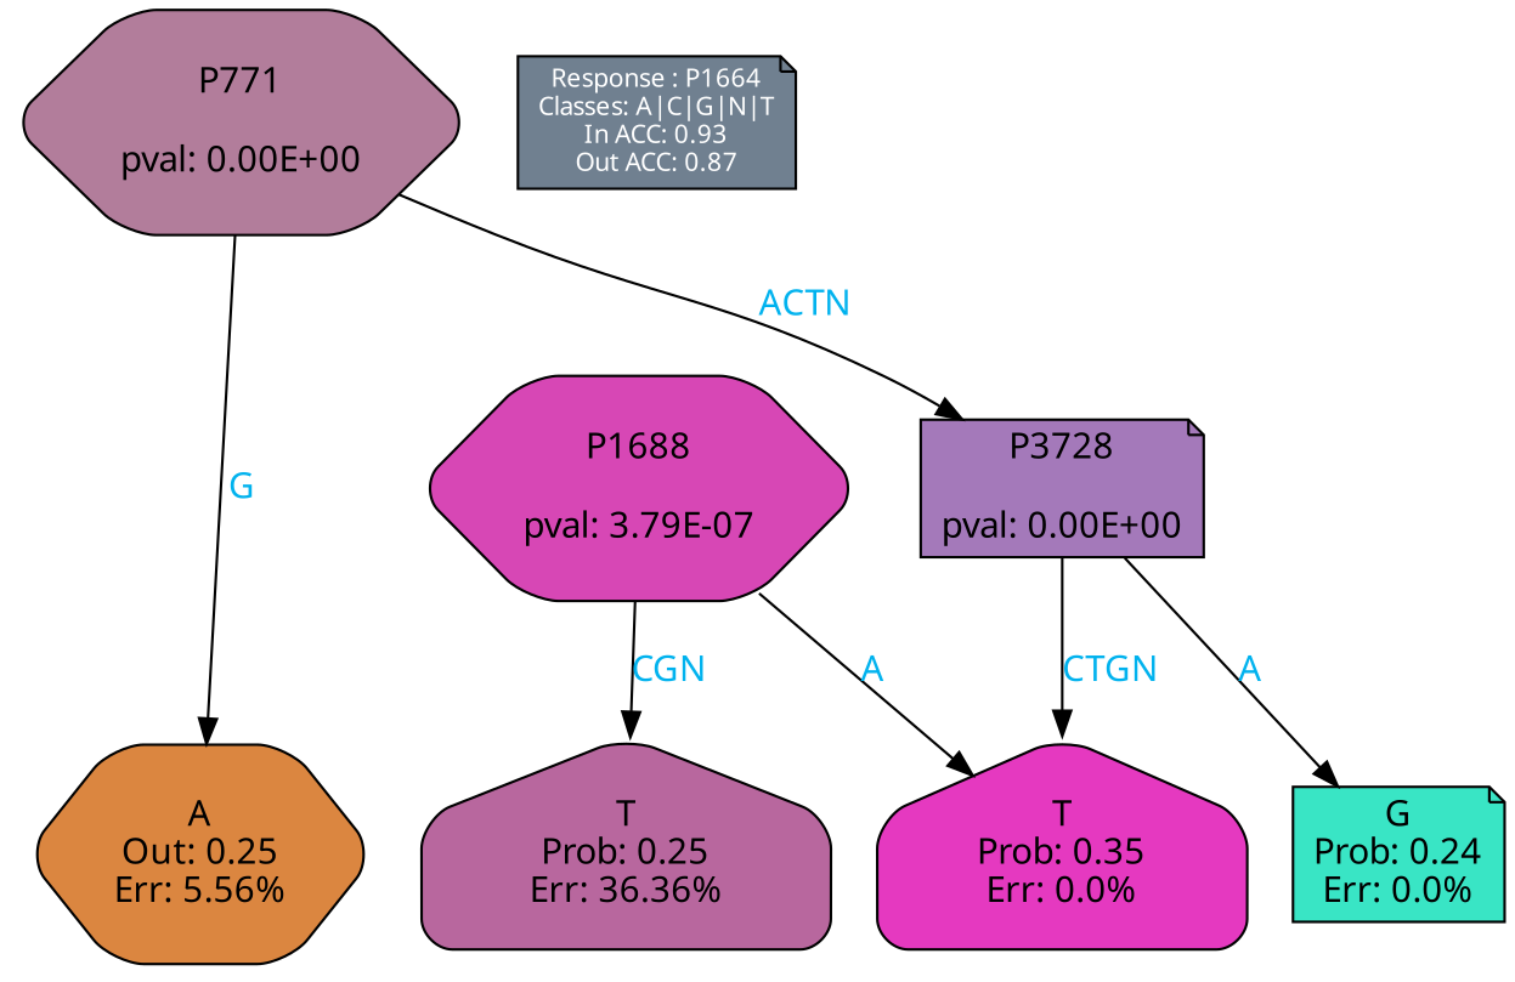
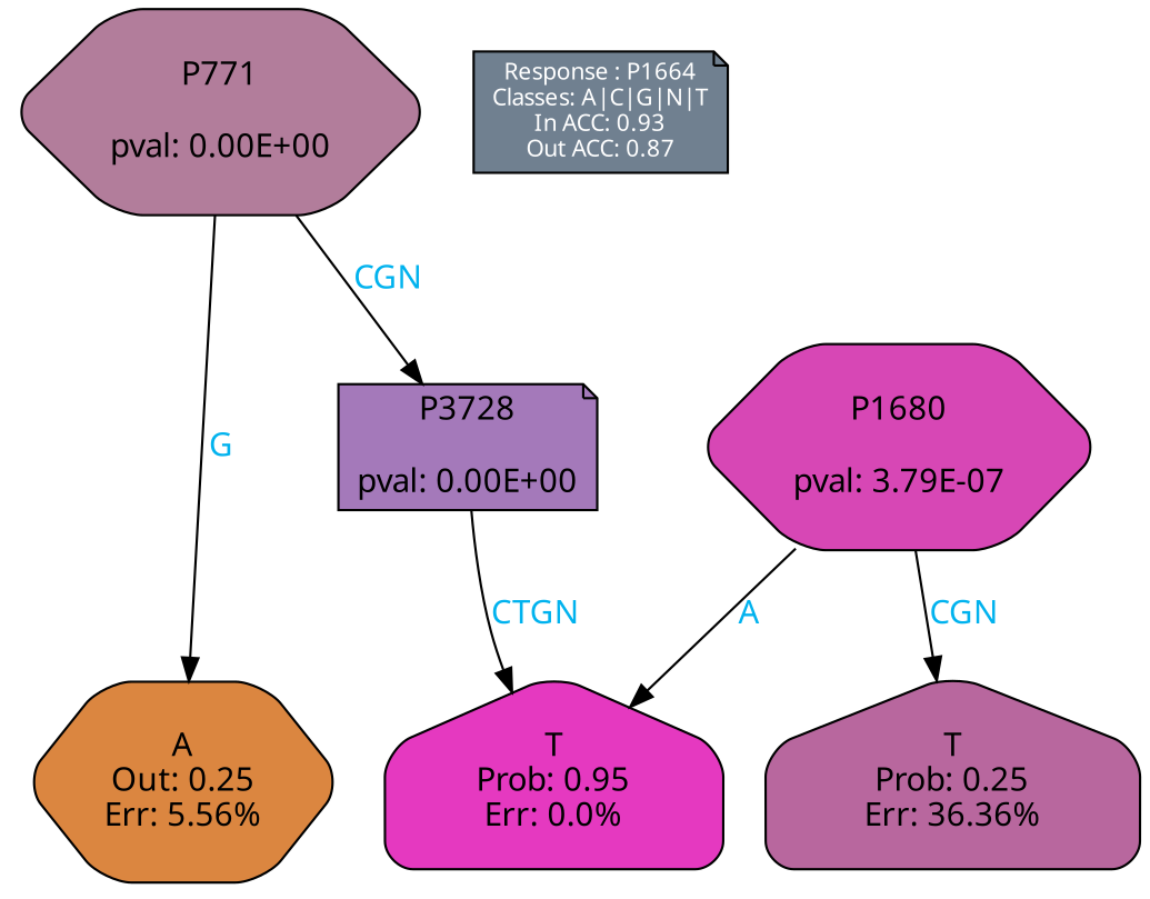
  digraph {
    fontname="Noto Sans"
    ranksep=equally
    splines=polylines
    node [color=black fontname="Noto Sans" shape=note style="filled, rounded"]
    edge [fontcolor=deepskyblue2 fontname="Noto Sans"]
-   n1 [fillcolor="#39e5c5" label="G\nProb: 0.24\nErr: 0.0%"]
-   n2 [fillcolor="#e539c0" label="T\nProb: 0.35\nErr: 0.0%" shape=house]
+   n2 [fillcolor="#e539c0" label="T\nProb: 0.95\nErr: 0.0%" shape=house]
    n3 [fillcolor="#b8679e" label="T\nProb: 0.25\nErr: 36.36%" shape=house]
    n4 [fillcolor="#db8640" label="A\nOut: 0.25\nErr: 5.56%" shape=hexagon]
    n5 [align=left fillcolor=slategray fontcolor=white fontsize=10 label="Response : P1664\nClasses: A|C|G|N|T\nIn ACC: 0.93\nOut ACC: 0.87\n" style=filled]
    n6 [fillcolor="#b27d9b" label="P771\n\npval: 0.00E+00" shape=hexagon]
    n7 [fillcolor="#a479ba" label="P3728\n\npval: 0.00E+00"]
-   n8 [fillcolor="#d747b5" label="P1688\n\npval: 3.79E-07" shape=hexagon]
+   n8 [fillcolor="#d747b5" label="P1680\n\npval: 3.79E-07" shape=hexagon]
    subgraph sub_1 {
      rank=same
-     n1
      n2
      n3
      n4
    }
    subgraph sub_2 {
      rank=same
      n5
      n6
    }
    n6 -> n4 [label=G]
-   n6 -> n7 [label=ACTN]
-   n7 -> n1 [label=A]
+   n6 -> n7 [label=CGN]
    n7 -> n2 [label=CTGN]
    n8 -> n2 [label=A]
    n8 -> n3 [label=CGN]
  }
